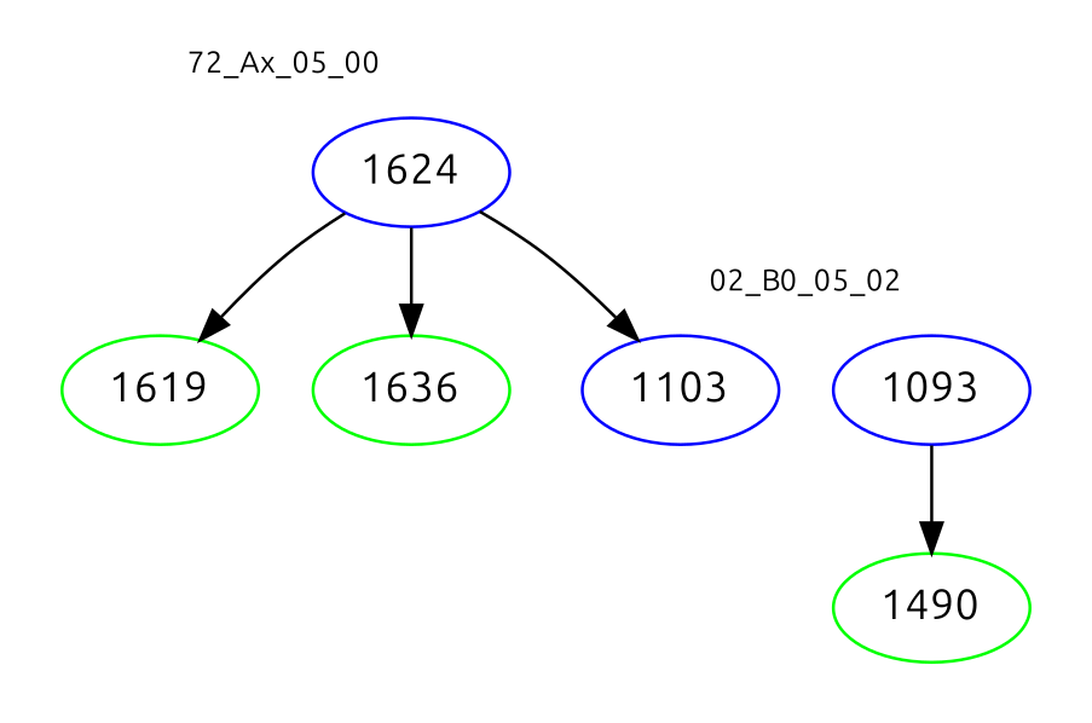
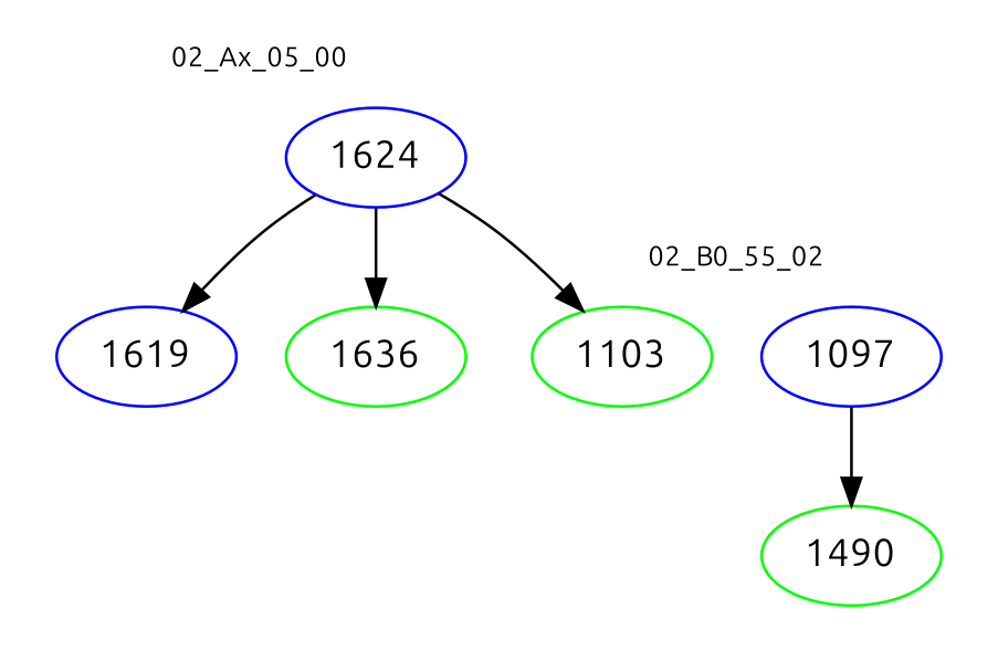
  digraph {
    fontname=Ubuntu
    node [color=blue fontname=Ubuntu]
    edge [color=black fontname=Ubuntu]
    n1 [label=1624]
-   n2 [color=green label=1619]
+   n2 [label=1619]
    n3 [color=green label=1636]
-   n4 [label=1093]
+   n4 [label=1097]
    n5 [color=green label=1490]
-   n6 [label=1103]
+   n6 [color=green label=1103]
    subgraph cluster_1 {
      color=white
      fontsize=10
-     label="72_Ax_05_00"
+     label="02_Ax_05_00"
      n1
      n2
      n3
    }
    subgraph cluster_2 {
      color=white
      fontsize=10
-     label="02_B0_05_02"
+     label="02_B0_55_02"
      n4
      n5
      n6
    }
    n1 -> n2
    n1 -> n3
    n1 -> n6
    n4 -> n5
  }
